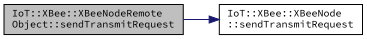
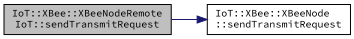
  digraph {
    rankdir=LR
    fontname="Source Code Pro"
    node [color=black fontname="Source Code Pro" fontsize=10 shape=record style=filled]
-   n1 [fillcolor=grey75 fontcolor=black height=0.2 label="IoT::XBee::XBeeNodeRemote\lObject::sendTransmitRequest" width=0.4]
+   n1 [fillcolor=grey75 fontcolor=black height=0.2 label="IoT::XBee::XBeeNodeRemote\lIoT::sendTransmitRequest" width=0.4]
    n2 [fillcolor=white height=0.2 label="IoT::XBee::XBeeNode\l::sendTransmitRequest" width=0.4]
    n1 -> n2 [color=midnightblue fontname="Source Code Pro" fontsize=10 labelfontname=Helvetica labelfontsize=10 style=solid]
  }
